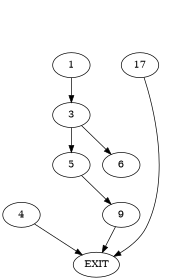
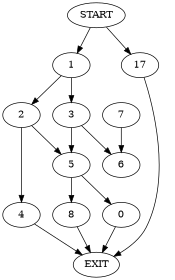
  digraph {
+   n1 [label=START]
    1
    n3 [label=17]
+   2
    3
    n6 [label=EXIT]
    4
    5
    6
-   9
+   8
+   9 [label=0]
+   7
+   n1 -> 1
+   n1 -> n3
+   1 -> 2
    1 -> 3
    n3 -> n6
+   2 -> 4
+   2 -> 5
    3 -> 5
    3 -> 6
    4 -> n6
+   5 -> 8
    5 -> 9
+   8 -> n6
    9 -> n6
+   7 -> 6
  }
